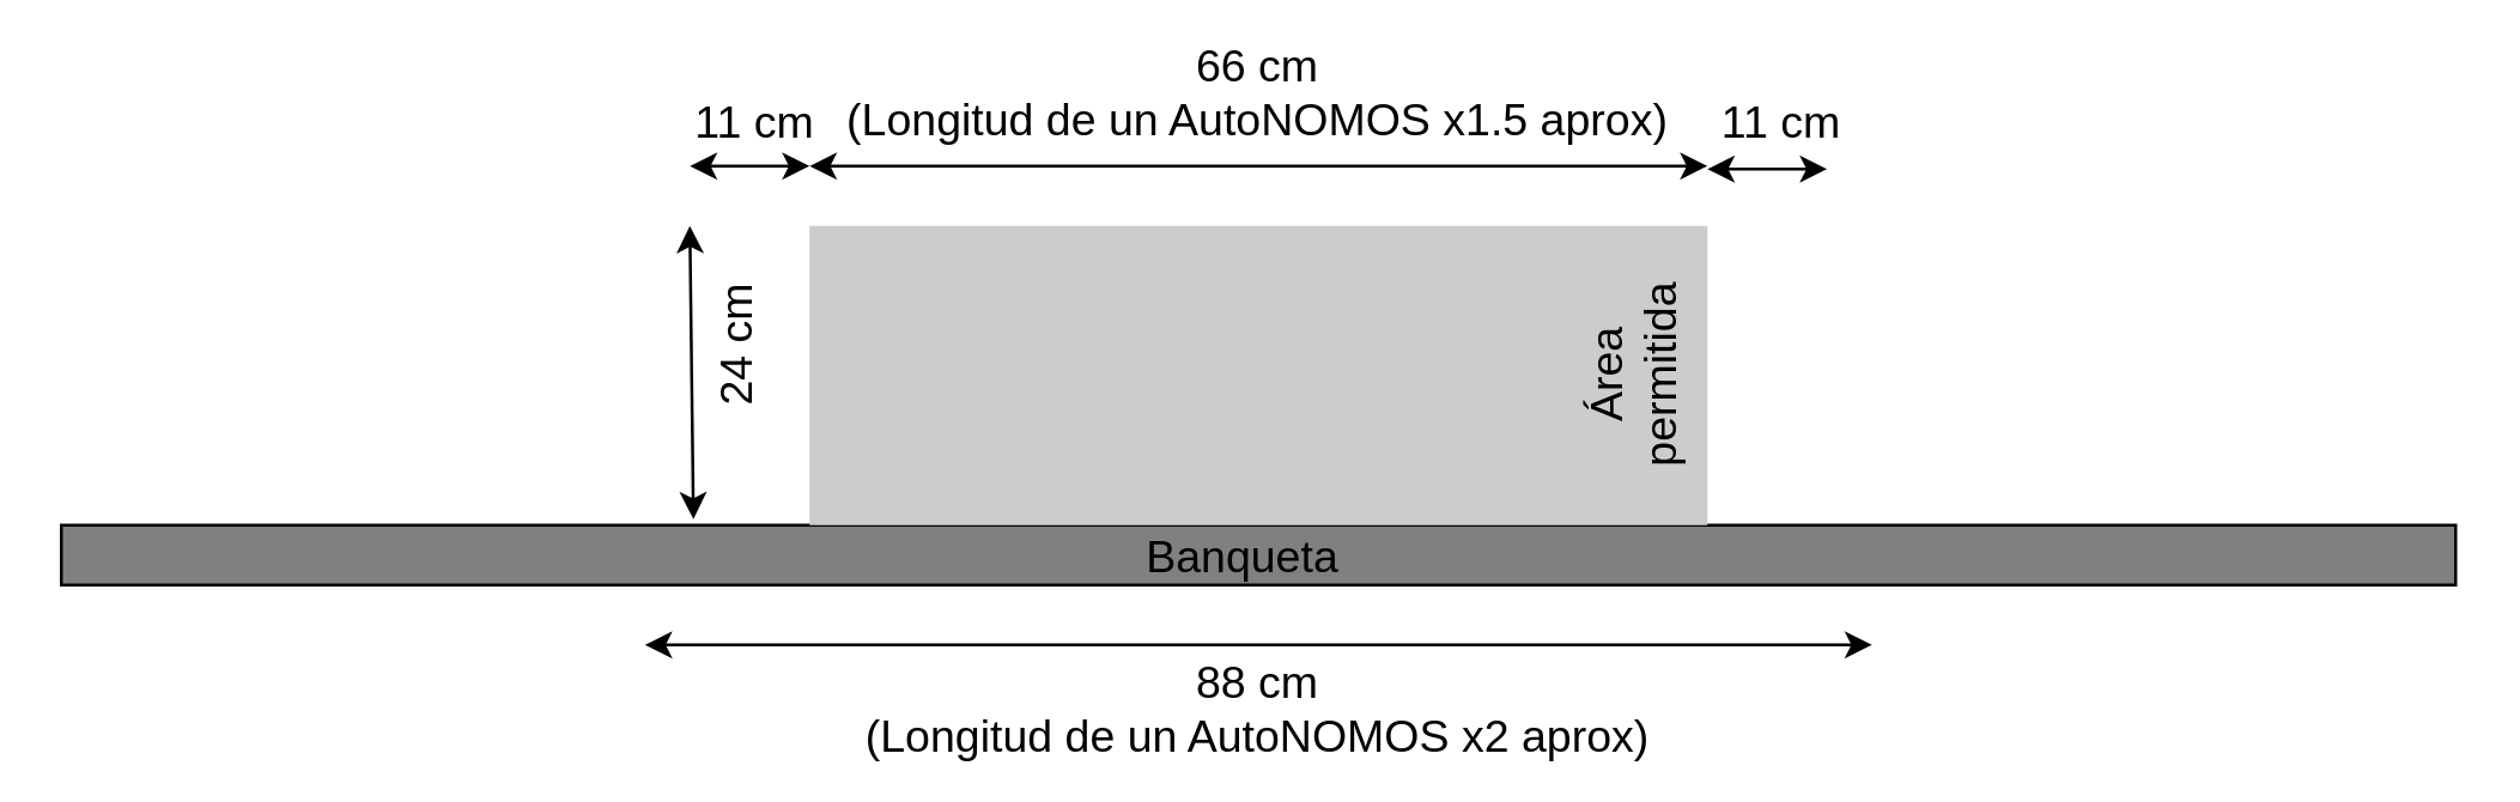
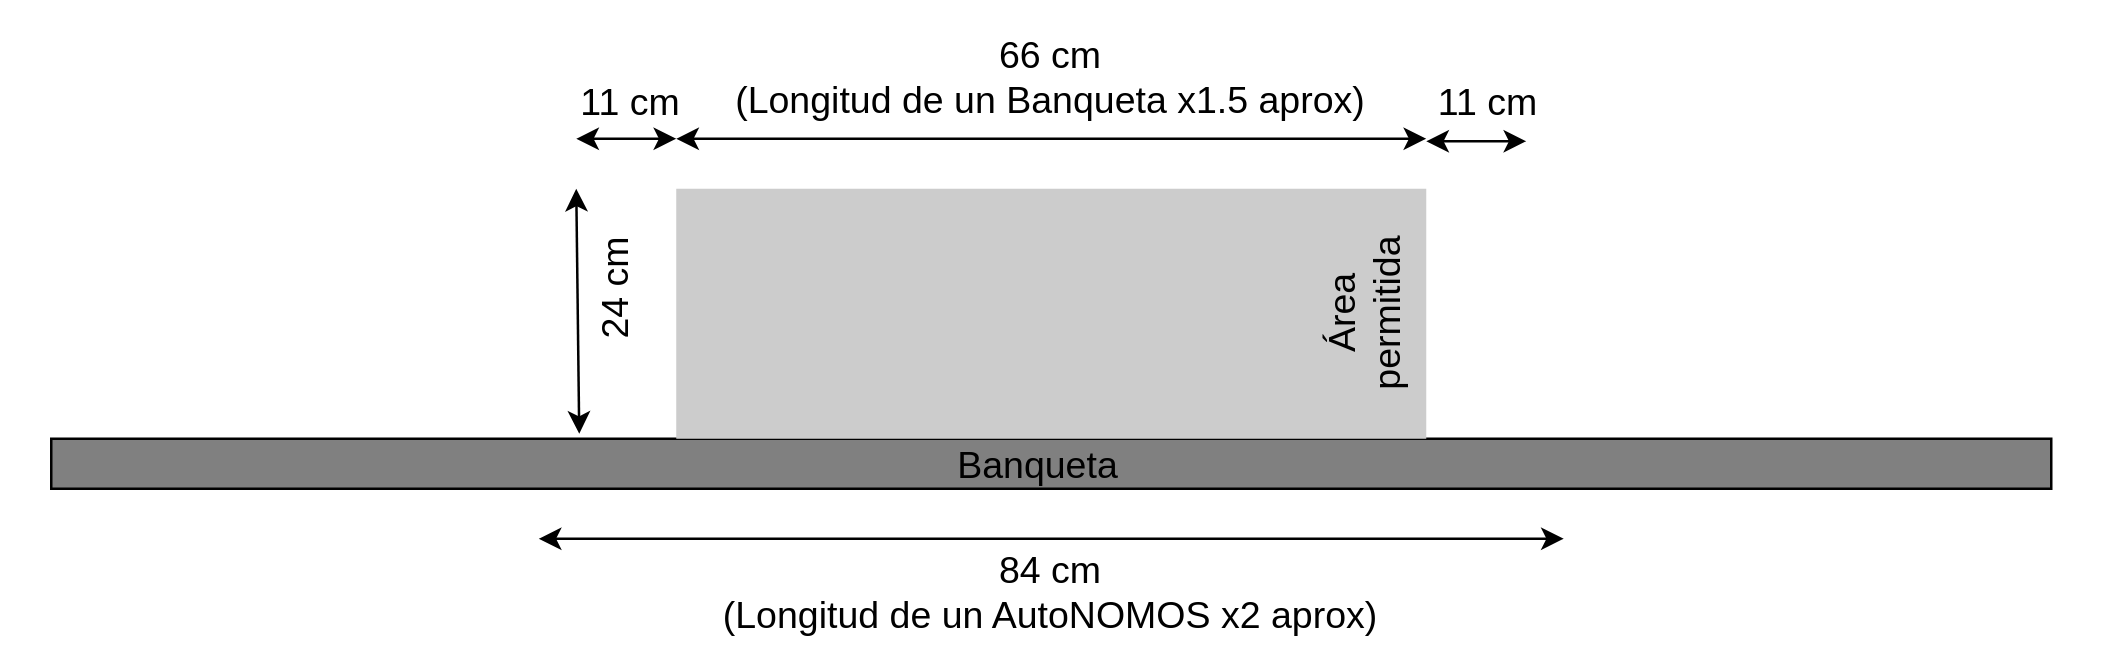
  <mxCell id="0" />
  <mxCell id="1" parent="0" />
  <mxCell id="2" value="" style="rounded=0;whiteSpace=wrap;html=1;fillColor=#808080;" vertex="1" parent="1"><mxGeometry y="175" width="800" height="20" as="geometry" x="20" /></mxCell>
  <mxCell id="3" value="Banqueta" style="text;html=1;strokeColor=none;fillColor=none;align=center;verticalAlign=middle;whiteSpace=wrap;rounded=0;fontSize=15;" vertex="1" parent="1"><mxGeometry x="370" y="175" width="90" height="20" as="geometry" /></mxCell>
  <mxCell id="4" value="" style="shape=image;verticalLabelPosition=bottom;labelBackgroundColor=#ffffff;verticalAlign=top;aspect=fixed;imageAspect=0;image=https://www.nicepng.com/png/full/964-9645777_car-icons-top-view-car-icon-top-view.png;" vertex="1" parent="1"><mxGeometry y="40" width="200" height="150" as="geometry" x="20" /></mxCell>
  <mxCell id="5" value="" style="shape=image;verticalLabelPosition=bottom;labelBackgroundColor=#ffffff;verticalAlign=top;aspect=fixed;imageAspect=0;image=https://www.nicepng.com/png/full/964-9645777_car-icons-top-view-car-icon-top-view.png;" vertex="1" parent="1"><mxGeometry x="620" y="40" width="200" height="150" as="geometry" /></mxCell>
  <mxCell id="6" value="" style="rounded=0;whiteSpace=wrap;html=1;fontSize=20;strokeColor=none;fillColor=#CCCCCC;" vertex="1" parent="1"><mxGeometry x="270" y="75" width="300" height="100" as="geometry" /></mxCell>
  <mxCell id="7" value="Área permitida" style="text;html=1;strokeColor=none;fillColor=none;align=center;verticalAlign=middle;whiteSpace=wrap;rounded=0;fontSize=15;rotation=270;" vertex="1" parent="1"><mxGeometry x="500" y="115" width="90" height="20" as="geometry" /></mxCell>
  <mxCell id="8" value="" style="shape=image;verticalLabelPosition=bottom;labelBackgroundColor=#ffffff;verticalAlign=top;aspect=fixed;imageAspect=0;image=file:///home/marco/Downloads/car-top-view-icon-11560.png;rotation=6;" vertex="1" parent="1"><mxGeometry x="316" y="26" width="198" height="198" as="geometry" /></mxCell>
  <mxCell id="9" value="" style="endArrow=classic;startArrow=classic;html=1;fontSize=18;" edge="1" parent="1"><mxGeometry width="50" height="50" relative="1" as="geometry"><mxPoint x="215" y="215" as="sourcePoint" /><mxPoint x="625" y="215" as="targetPoint" /></mxGeometry></mxCell>
- <mxCell id="10" value="88 cm&lt;br style=&quot;font-size: 15px;&quot;&gt;(Longitud de un AutoNOMOS x2 aprox)" style="text;html=1;strokeColor=none;fillColor=none;align=center;verticalAlign=middle;whiteSpace=wrap;rounded=0;fontSize=15;" vertex="1" parent="1"><mxGeometry x="220" y="226" width="400" height="20" as="geometry" /></mxCell>
+ <mxCell id="10" value="84 cm&lt;br style=&quot;font-size: 15px;&quot;&gt;(Longitud de un AutoNOMOS x2 aprox)" style="text;html=1;strokeColor=none;fillColor=none;align=center;verticalAlign=middle;whiteSpace=wrap;rounded=0;fontSize=15;" vertex="1" parent="1"><mxGeometry x="220" y="226" width="400" height="20" as="geometry" /></mxCell>
  <mxCell id="11" value="" style="endArrow=classic;startArrow=classic;html=1;fontSize=18;" edge="1" parent="1"><mxGeometry width="50" height="50" relative="1" as="geometry"><mxPoint x="270" y="55" as="sourcePoint" /><mxPoint x="570" y="55" as="targetPoint" /></mxGeometry></mxCell>
- <mxCell id="12" value="66 cm&lt;br style=&quot;font-size: 15px;&quot;&gt;(Longitud de un AutoNOMOS x1.5 aprox)" style="text;html=1;strokeColor=none;fillColor=none;align=center;verticalAlign=middle;whiteSpace=wrap;rounded=0;fontSize=15;" vertex="1" parent="1"><mxGeometry x="220" y="20" width="400" height="20" as="geometry" /></mxCell>
+ <mxCell id="12" value="66 cm&lt;br style=&quot;font-size: 15px;&quot;&gt;(Longitud de un Banqueta x1.5 aprox)" style="text;html=1;strokeColor=none;fillColor=none;align=center;verticalAlign=middle;whiteSpace=wrap;rounded=0;fontSize=15;" vertex="1" parent="1"><mxGeometry x="220" y="20" width="400" height="20" as="geometry" /></mxCell>
  <mxCell id="13" value="" style="endArrow=classic;startArrow=classic;html=1;fontSize=17;exitX=0.264;exitY=-0.1;exitDx=0;exitDy=0;exitPerimeter=0;" edge="1" parent="1" source="2"><mxGeometry width="50" height="50" relative="1" as="geometry"><mxPoint x="230" y="165" as="sourcePoint" /><mxPoint x="230" y="75" as="targetPoint" /></mxGeometry></mxCell>
  <mxCell id="14" value="24 cm" style="text;html=1;strokeColor=none;fillColor=none;align=center;verticalAlign=middle;whiteSpace=wrap;rounded=0;fontSize=15;rotation=270;" vertex="1" parent="1"><mxGeometry x="200" y="105" width="90" height="20" as="geometry" /></mxCell>
  <mxCell id="15" value="" style="endArrow=classic;startArrow=classic;html=1;fontSize=17;" edge="1" parent="1"><mxGeometry width="50" height="50" relative="1" as="geometry"><mxPoint x="230" y="55" as="sourcePoint" /><mxPoint x="270" y="55" as="targetPoint" /></mxGeometry></mxCell>
  <mxCell id="16" value="11 cm" style="text;html=1;strokeColor=none;fillColor=none;align=center;verticalAlign=middle;whiteSpace=wrap;rounded=0;fontSize=15;" vertex="1" parent="1"><mxGeometry x="227" y="30" width="50" height="20" as="geometry" /></mxCell>
  <mxCell id="17" value="11 cm" style="text;html=1;strokeColor=none;fillColor=none;align=center;verticalAlign=middle;whiteSpace=wrap;rounded=0;fontSize=15;" vertex="1" parent="1"><mxGeometry x="570" y="30" width="50" height="20" as="geometry" /></mxCell>
  <mxCell id="18" value="" style="endArrow=classic;startArrow=classic;html=1;fontSize=17;" edge="1" parent="1"><mxGeometry width="50" height="50" relative="1" as="geometry"><mxPoint x="570" y="56" as="sourcePoint" /><mxPoint x="610" y="56" as="targetPoint" /></mxGeometry></mxCell>
